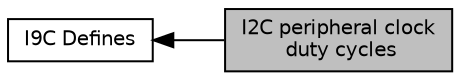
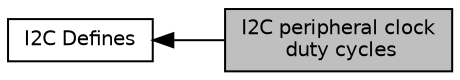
  digraph {
    rankdir=LR
    node [color=black fontname=Helvetica fontsize=10 shape=record style=filled]
    n1 [fillcolor=grey75 fontcolor=black height=0.2 label="I2C peripheral clock\l duty cycles" width=0.4]
-   n2 [fillcolor=white height=0.2 label="I9C Defines" width=0.4]
+   n2 [fillcolor=white height=0.2 label="I2C Defines" width=0.4]
    n2 -> n1 [dir=back fontname=Helvetica fontsize=10 labelfontname=Helvetica labelfontsize=10 shape=plaintext style=solid]
  }
